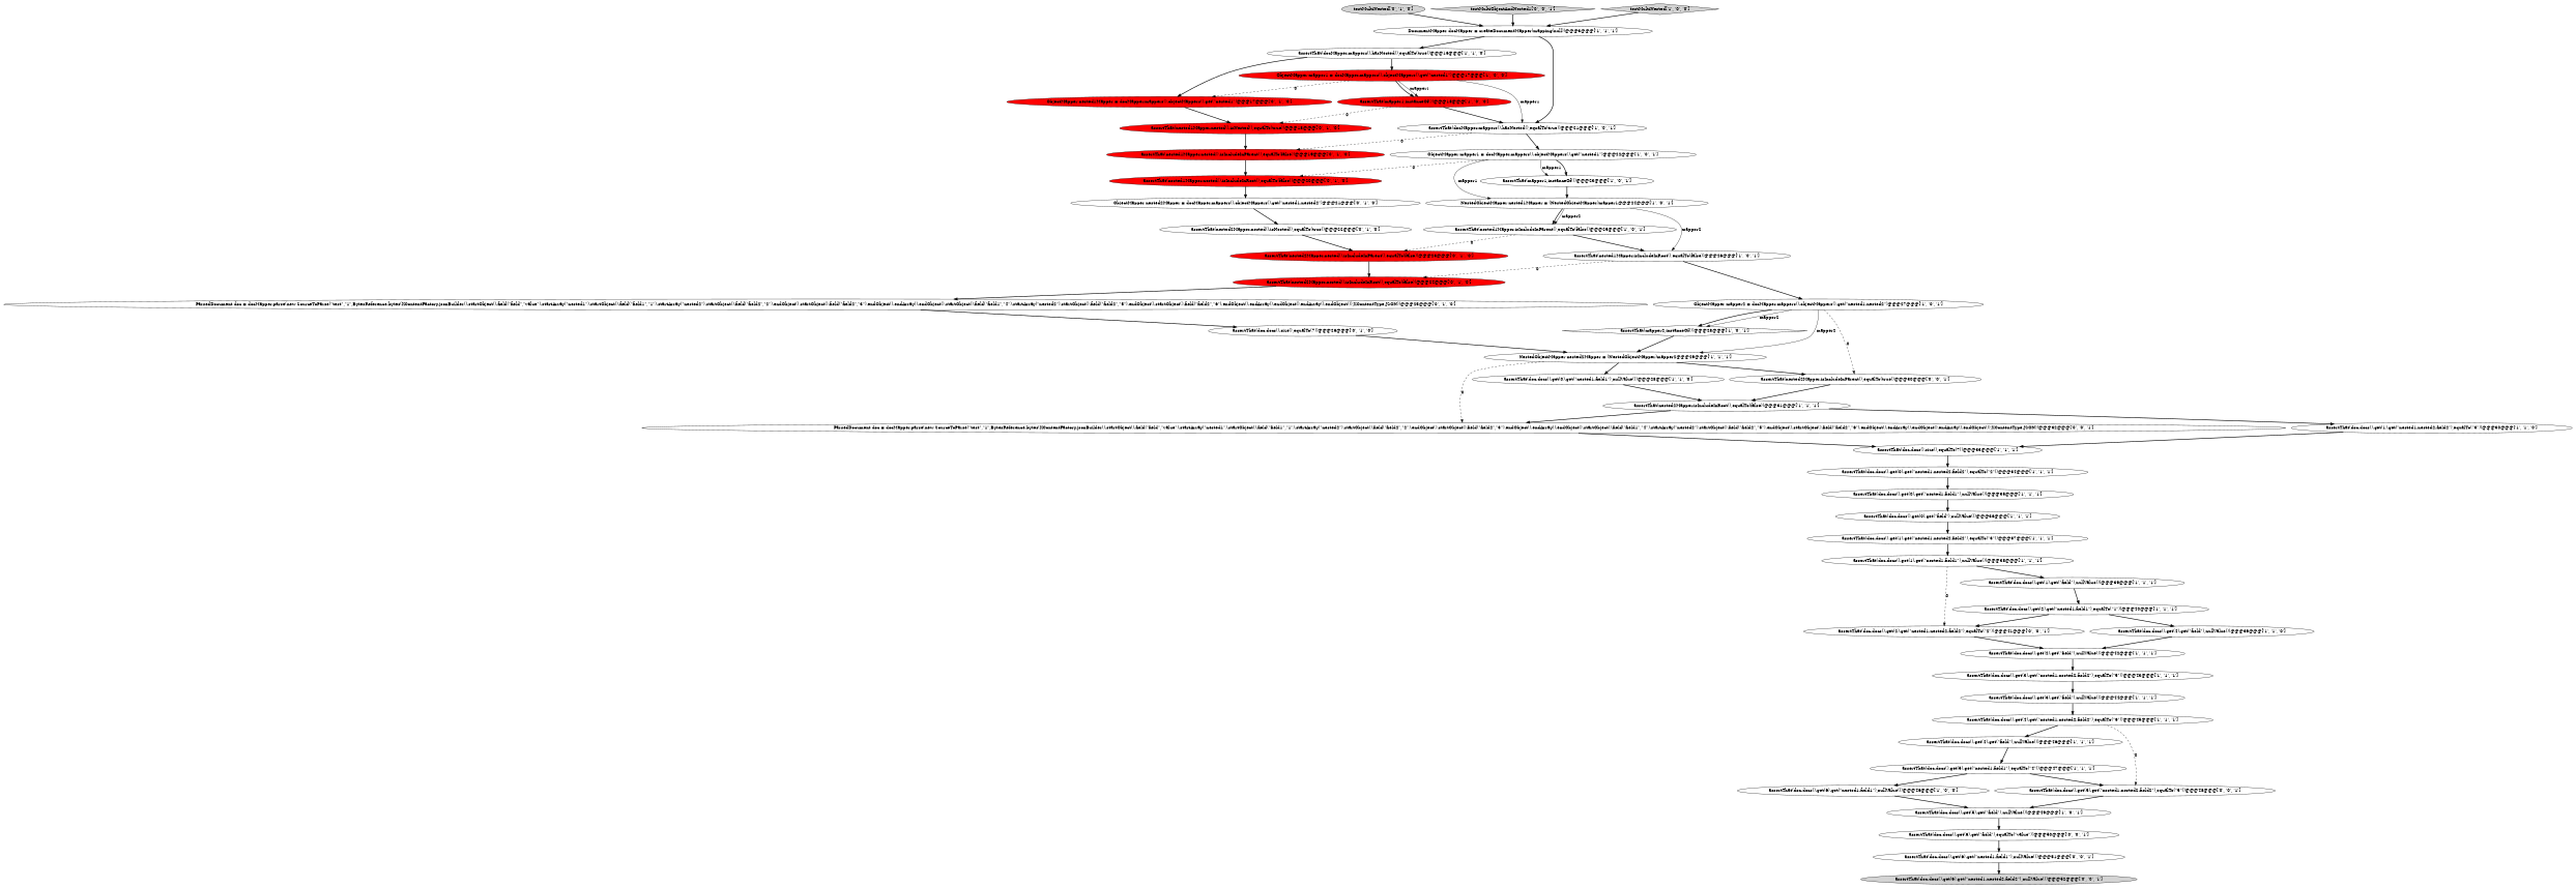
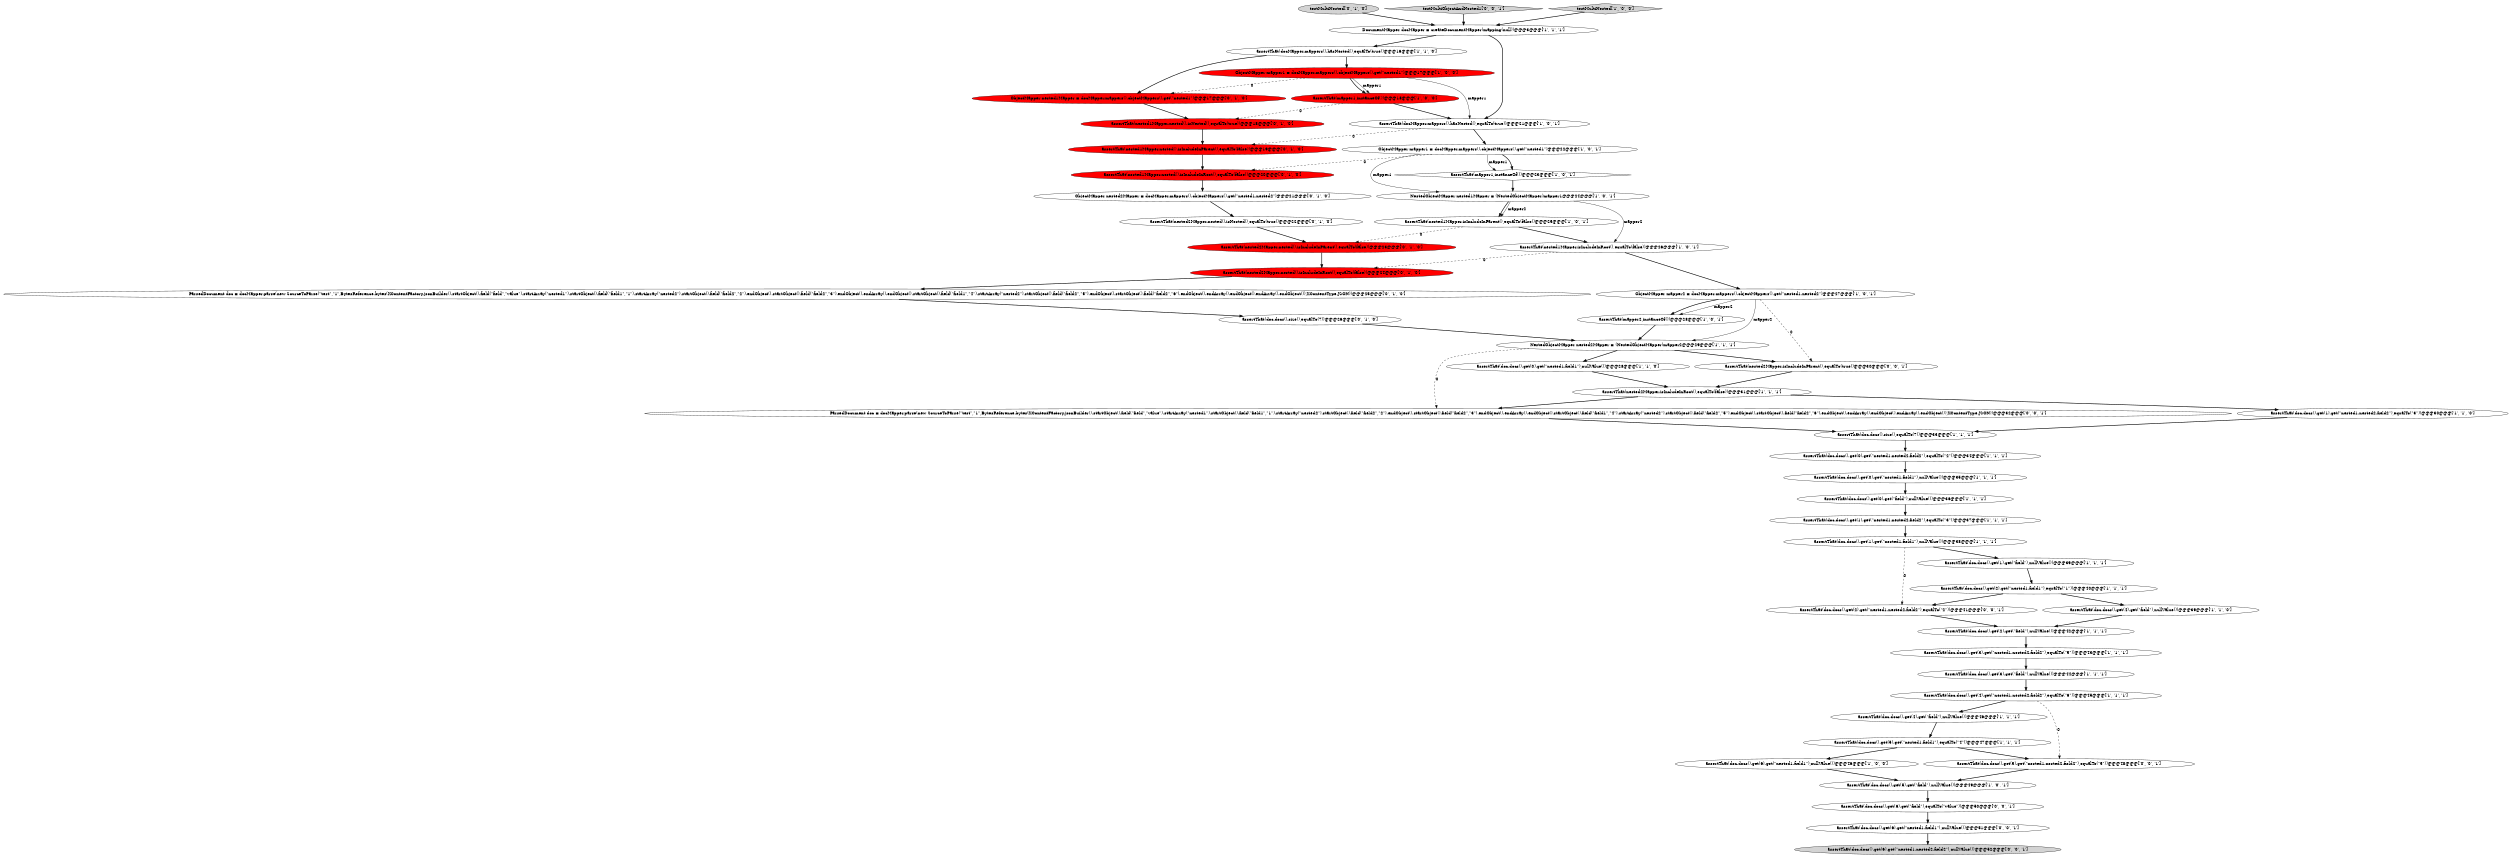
  digraph {
    node [fillcolor=white shape=ellipse style=filled]
    edge [style=bold]
    n1 [label="DocumentMapper docMapper = createDocumentMapper(mapping(null))@@@3@@@['1', '1', '1']"]
    n2 [label="assertThat(docMapper.mappers().hasNested(),equalTo(true))@@@16@@@['1', '1', '0']"]
    n3 [label="assertThat(docMapper.mappers().hasNested(),equalTo(true))@@@21@@@['1', '0', '1']"]
    n4 [fillcolor=red label="ObjectMapper nested1Mapper = docMapper.mappers().objectMappers().get(\"nested1\")@@@17@@@['0', '1', '0']"]
    n5 [fillcolor=red label="ObjectMapper mapper1 = docMapper.mappers().objectMappers().get(\"nested1\")@@@17@@@['1', '0', '0']"]
    n6 [fillcolor=red label="assertThat(nested1Mapper.nested().isIncludeInParent(),equalTo(false))@@@19@@@['0', '1', '0']"]
    n7 [label="ObjectMapper mapper1 = docMapper.mappers().objectMappers().get(\"nested1\")@@@22@@@['1', '0', '1']"]
    n8 [label="assertThat(nested1Mapper.isIncludeInParent(),equalTo(false))@@@25@@@['1', '0', '1']"]
    n9 [label="assertThat(nested1Mapper.isIncludeInRoot(),equalTo(false))@@@26@@@['1', '0', '1']"]
    n10 [fillcolor=red label="assertThat(nested2Mapper.nested().isIncludeInParent(),equalTo(false))@@@23@@@['0', '1', '0']"]
    n11 [label="ObjectMapper mapper2 = docMapper.mappers().objectMappers().get(\"nested1.nested2\")@@@27@@@['1', '0', '1']"]
    n12 [fillcolor=red label="assertThat(nested2Mapper.nested().isIncludeInRoot(),equalTo(false))@@@24@@@['0', '1', '0']"]
    n13 [label="assertThat(doc.docs().get(2).get(\"nested1.nested2.field2\"),equalTo(\"2\"))@@@41@@@['0', '0', '1']"]
    n14 [label="assertThat(doc.docs().get(2).get(\"field\"),nullValue())@@@42@@@['1', '1', '1']"]
    n15 [label="assertThat(doc.docs().get(3).get(\"nested1.nested2.field2\"),equalTo(\"5\"))@@@43@@@['1', '1', '1']"]
    n16 [label="assertThat(doc.docs().get(6).get(\"nested1.field1\"),nullValue())@@@51@@@['0', '0', '1']"]
    n17 [fillcolor=lightgray label="assertThat(doc.docs().get(6).get(\"nested1.nested2.field2\"),nullValue())@@@52@@@['0', '0', '1']"]
    n18 [label="NestedObjectMapper nested2Mapper = (NestedObjectMapper)mapper2@@@29@@@['1', '1', '1']"]
    n19 [label="assertThat(nested2Mapper.isIncludeInParent(),equalTo(true))@@@30@@@['0', '0', '1']"]
-   n20 [label="assertThat(mapper2,instanceOf())@@@28@@@['1', '0', '1']" shape=diamond]
+   n20 [label="assertThat(mapper2,instanceOf())@@@28@@@['1', '0', '1']"]
    n21 [label="ParsedDocument doc = docMapper.parse(new SourceToParse(\"test\",\"1\",BytesReference.bytes(XContentFactory.jsonBuilder().startObject().field(\"field\",\"value\").startArray(\"nested1\").startObject().field(\"field1\",\"1\").startArray(\"nested2\").startObject().field(\"field2\",\"2\").endObject().startObject().field(\"field2\",\"3\").endObject().endArray().endObject().startObject().field(\"field1\",\"4\").startArray(\"nested2\").startObject().field(\"field2\",\"5\").endObject().startObject().field(\"field2\",\"6\").endObject().endArray().endObject().endArray().endObject()),XContentType.JSON))@@@32@@@['0', '0', '1']"]
    n22 [label="assertThat(doc.docs().get(0).get(\"nested1.field1\"),nullValue())@@@28@@@['1', '1', '0']"]
    n23 [label="assertThat(nested2Mapper.isIncludeInRoot(),equalTo(false))@@@31@@@['1', '1', '1']"]
    n24 [label="assertThat(doc.docs().get(1).get(\"nested1.nested2.field2\"),equalTo(\"3\"))@@@37@@@['1', '1', '1']"]
    n25 [label="assertThat(doc.docs().get(1).get(\"nested1.field1\"),nullValue())@@@38@@@['1', '1', '1']"]
    n26 [label="assertThat(doc.docs().get(1).get(\"field\"),nullValue())@@@39@@@['1', '1', '1']"]
    n27 [label="assertThat(doc.docs().get(2).get(\"nested1.field1\"),equalTo(\"1\"))@@@40@@@['1', '1', '1']"]
    n28 [label="assertThat(doc.docs().get(4).get(\"field\"),nullValue())@@@39@@@['1', '1', '0']"]
    n29 [label="assertThat(nested2Mapper.nested().isNested(),equalTo(true))@@@22@@@['0', '1', '0']"]
    n30 [label="assertThat(doc.docs().size(),equalTo(7))@@@33@@@['1', '1', '1']"]
    n31 [fillcolor=red label="assertThat(nested1Mapper.nested().isNested(),equalTo(true))@@@18@@@['0', '1', '0']"]
    n32 [fillcolor=red label="assertThat(nested1Mapper.nested().isIncludeInRoot(),equalTo(false))@@@20@@@['0', '1', '0']"]
    n33 [fillcolor=lightgray label="testMultiNested['0', '1', '0']"]
    n34 [label="ObjectMapper nested2Mapper = docMapper.mappers().objectMappers().get(\"nested1.nested2\")@@@21@@@['0', '1', '0']"]
    n35 [label="assertThat(doc.docs().get(4).get(\"field\"),nullValue())@@@46@@@['1', '1', '1']"]
    n36 [label="assertThat(doc.docs().get(5).get(\"nested1.field1\"),equalTo(\"4\"))@@@47@@@['1', '1', '1']"]
    n37 [label="assertThat(doc.docs().get(5).get(\"nested1.nested2.field2\"),equalTo(\"5\"))@@@48@@@['0', '0', '1']"]
    n38 [label="assertThat(doc.docs().get(6).get(\"nested1.field1\"),nullValue())@@@46@@@['1', '0', '0']"]
    n39 [label="ParsedDocument doc = docMapper.parse(new SourceToParse(\"test\",\"1\",BytesReference.bytes(XContentFactory.jsonBuilder().startObject().field(\"field\",\"value\").startArray(\"nested1\").startObject().field(\"field1\",\"1\").startArray(\"nested2\").startObject().field(\"field2\",\"2\").endObject().startObject().field(\"field2\",\"3\").endObject().endArray().endObject().startObject().field(\"field1\",\"4\").startArray(\"nested2\").startObject().field(\"field2\",\"5\").endObject().startObject().field(\"field2\",\"6\").endObject().endArray().endObject().endArray().endObject()),XContentType.JSON))@@@25@@@['0', '1', '0']"]
    n40 [label="assertThat(doc.docs().size(),equalTo(7))@@@26@@@['0', '1', '0']"]
    n41 [label="assertThat(doc.docs().get(1).get(\"nested1.nested2.field2\"),equalTo(\"3\"))@@@30@@@['1', '1', '0']"]
    n42 [fillcolor=lightgray label="testMultiObjectAndNested1['0', '0', '1']" shape=diamond]
    n43 [label="assertThat(doc.docs().get(6).get(\"field\"),equalTo(\"value\"))@@@50@@@['0', '0', '1']"]
    n44 [label="assertThat(doc.docs().get(5).get(\"field\"),nullValue())@@@49@@@['1', '0', '1']"]
    n45 [label="assertThat(doc.docs().get(0).get(\"nested1.nested2.field2\"),equalTo(\"2\"))@@@34@@@['1', '1', '1']"]
    n46 [fillcolor=lightgray label="testMultiNested['1', '0', '0']" shape=diamond]
-   n47 [label="assertThat(mapper1,instanceOf())@@@23@@@['1', '0', '1']"]
+   n47 [label="assertThat(mapper1,instanceOf())@@@23@@@['1', '0', '1']" shape=diamond]
    n48 [label="NestedObjectMapper nested1Mapper = (NestedObjectMapper)mapper1@@@24@@@['1', '0', '1']"]
    n49 [label="assertThat(doc.docs().get(0).get(\"nested1.field1\"),nullValue())@@@35@@@['1', '1', '1']"]
    n50 [label="assertThat(doc.docs().get(0).get(\"field\"),nullValue())@@@36@@@['1', '1', '1']"]
    n51 [label="assertThat(doc.docs().get(4).get(\"nested1.nested2.field2\"),equalTo(\"6\"))@@@45@@@['1', '1', '1']"]
    n52 [fillcolor=red label="assertThat(mapper1,instanceOf())@@@18@@@['1', '0', '0']"]
    n53 [label="assertThat(doc.docs().get(3).get(\"field\"),nullValue())@@@44@@@['1', '1', '1']"]
    n1 -> n2
    n1 -> n3
    n2 -> n4
    n2 -> n5
    n3 -> n6 [label=0 style=dashed]
    n3 -> n7
    n4 -> n31
    n5 -> n3 [label=mapper1 style=solid]
    n5 -> n4 [label=0 style=dashed]
    n5 -> n52 [label=mapper1 style=solid]
    n5 -> n52
    n6 -> n32
    n7 -> n32 [label=0 style=dashed]
    n7 -> n47
    n7 -> n47 [label=mapper1 style=solid]
    n7 -> n48 [label=mapper1 style=solid]
    n8 -> n9
    n8 -> n10 [label=0 style=dashed]
    n9 -> n11
    n9 -> n12 [label=0 style=dashed]
    n10 -> n12
    n11 -> n18 [label=mapper2 style=solid]
    n11 -> n19 [label=0 style=dashed]
    n11 -> n20
    n11 -> n20 [label=mapper2 style=solid]
    n12 -> n39
    n13 -> n14
    n14 -> n15
    n15 -> n53
    n16 -> n17
    n18 -> n19
    n18 -> n21 [label=0 style=dashed]
    n18 -> n22
    n19 -> n23
    n20 -> n18
    n21 -> n30
    n22 -> n23
    n23 -> n21
    n23 -> n41
    n24 -> n25
    n25 -> n13 [label=0 style=dashed]
    n25 -> n26
    n26 -> n27
    n27 -> n13
    n27 -> n28
    n28 -> n14
    n29 -> n10
    n30 -> n45
    n31 -> n6
    n32 -> n34
    n33 -> n1
    n34 -> n29
    n35 -> n36
    n36 -> n37
    n36 -> n38
    n37 -> n44
    n38 -> n44
    n39 -> n40
    n40 -> n18
    n41 -> n30
    n42 -> n1
    n43 -> n16
    n44 -> n43
    n45 -> n49
    n46 -> n1
    n47 -> n48
    n48 -> n8
    n48 -> n8 [label=mapper2 style=solid]
    n48 -> n9 [label=mapper2 style=solid]
    n49 -> n50
    n50 -> n24
    n51 -> n35
    n51 -> n37 [label=0 style=dashed]
    n52 -> n3
    n52 -> n31 [label=0 style=dashed]
    n53 -> n51
  }
